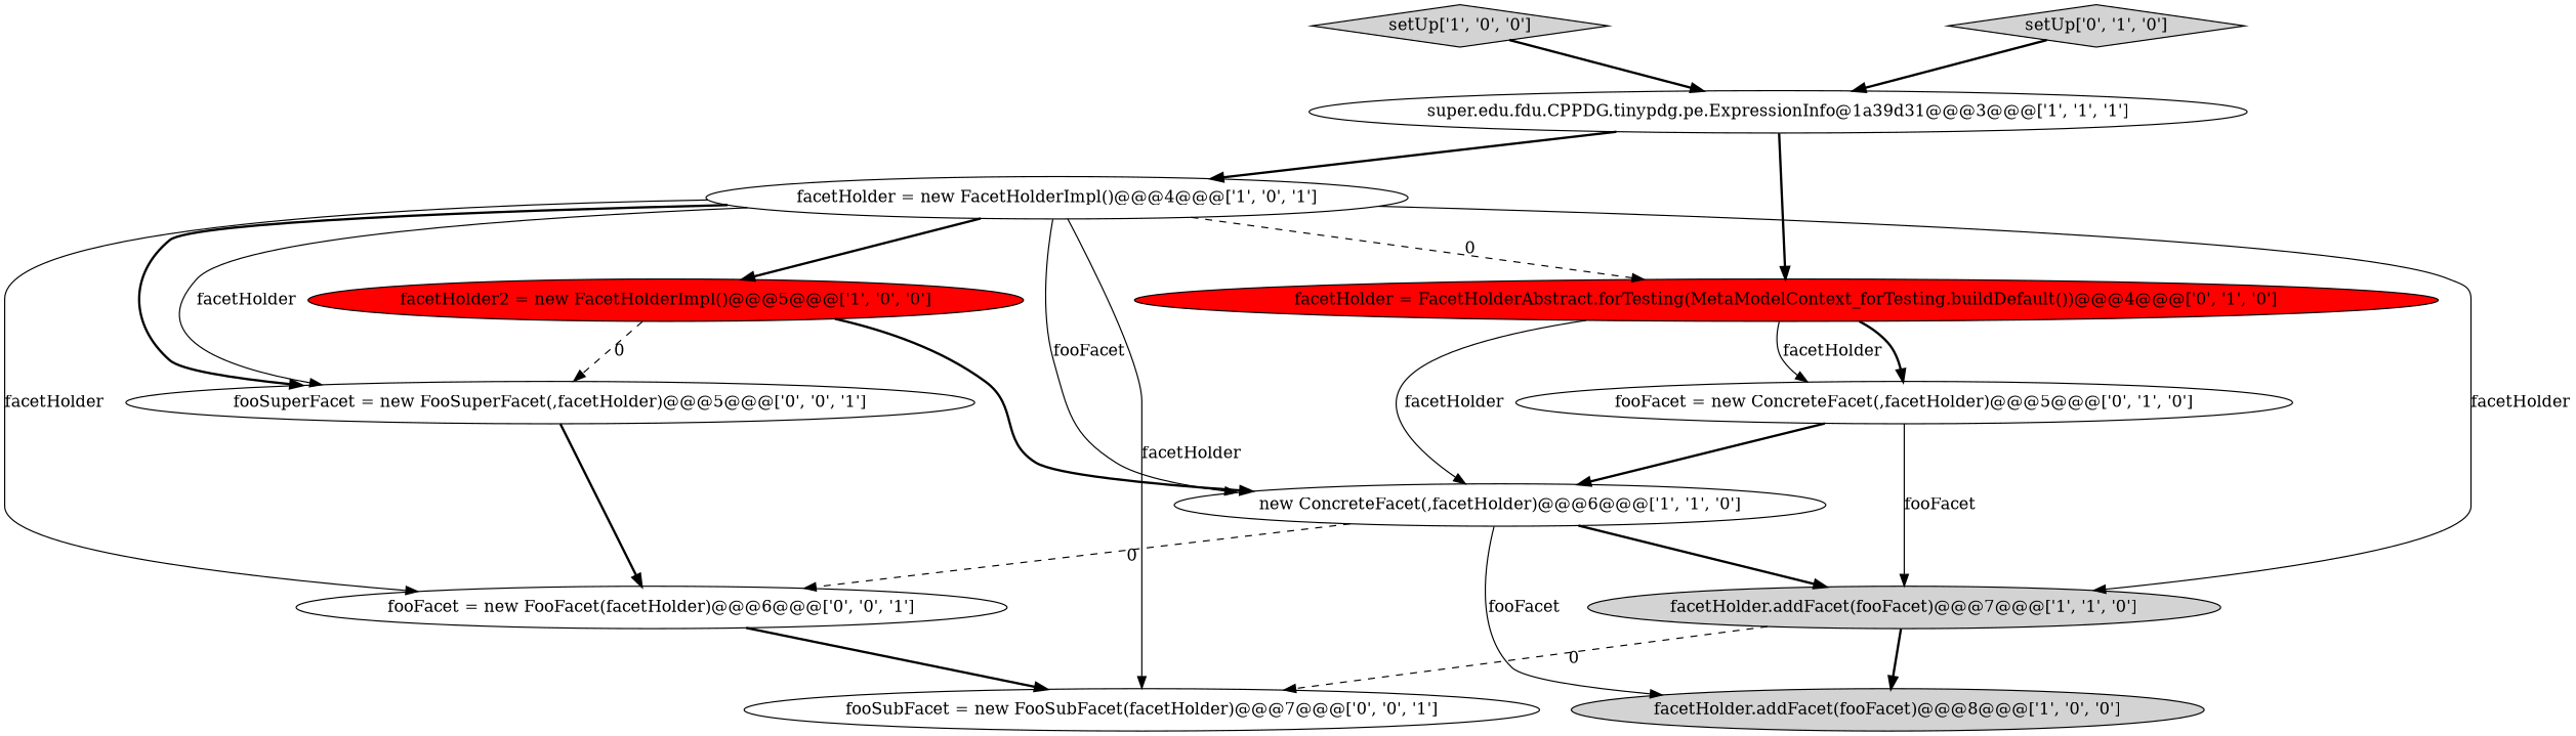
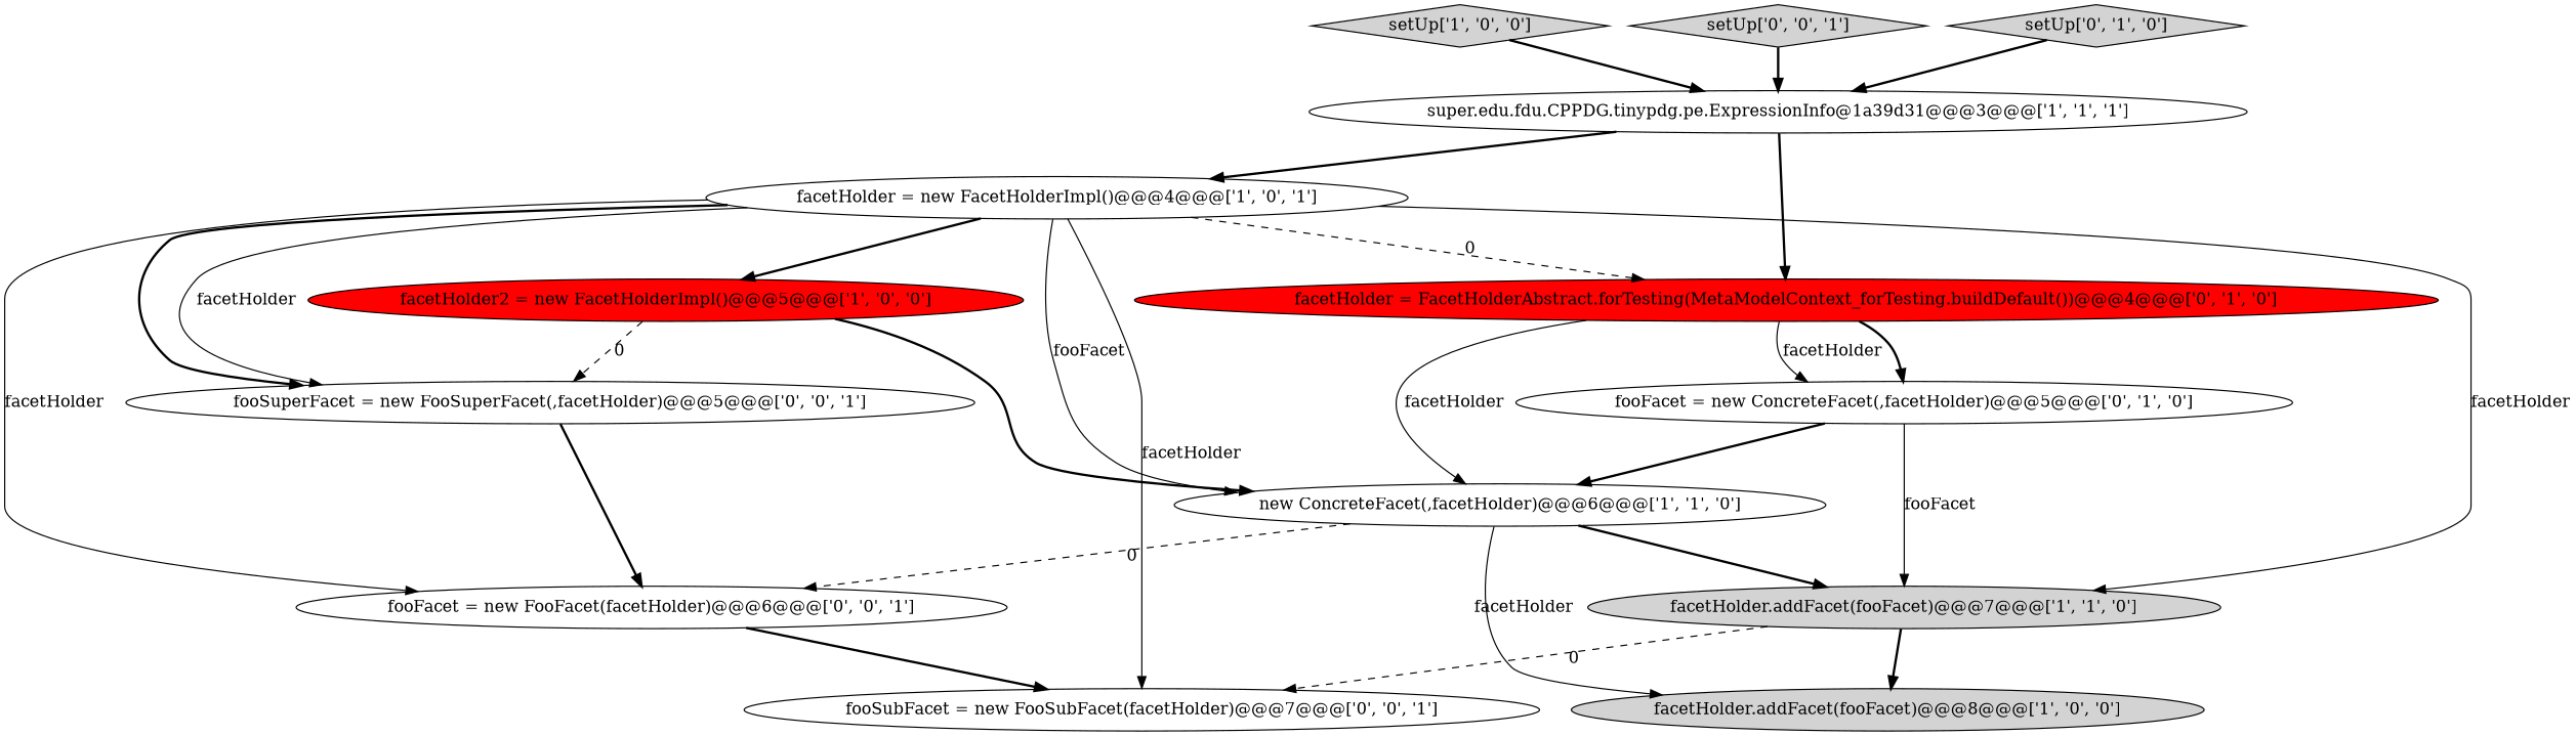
  digraph {
    node [fillcolor=white shape=ellipse style=filled]
    edge [style=bold]
    n1 [label="facetHolder = new FacetHolderImpl()@@@4@@@['1', '0', '1']"]
    n2 [fillcolor=red label="facetHolder2 = new FacetHolderImpl()@@@5@@@['1', '0', '0']"]
    n3 [fillcolor=red label="facetHolder = FacetHolderAbstract.forTesting(MetaModelContext_forTesting.buildDefault())@@@4@@@['0', '1', '0']"]
    n4 [label="fooSuperFacet = new FooSuperFacet(,facetHolder)@@@5@@@['0', '0', '1']"]
    n5 [label="fooFacet = new FooFacet(facetHolder)@@@6@@@['0', '0', '1']"]
    n6 [fillcolor=lightgray label="facetHolder.addFacet(fooFacet)@@@7@@@['1', '1', '0']"]
    n7 [label="fooSubFacet = new FooSubFacet(facetHolder)@@@7@@@['0', '0', '1']"]
    n8 [label="new ConcreteFacet(,facetHolder)@@@6@@@['1', '1', '0']"]
    n9 [label="fooFacet = new ConcreteFacet(,facetHolder)@@@5@@@['0', '1', '0']"]
    n10 [fillcolor=lightgray label="facetHolder.addFacet(fooFacet)@@@8@@@['1', '0', '0']"]
    n11 [fillcolor=lightgray label="setUp['1', '0', '0']" shape=diamond]
    n12 [label="super.edu.fdu.CPPDG.tinypdg.pe.ExpressionInfo@1a39d31@@@3@@@['1', '1', '1']"]
+   n13 [fillcolor=lightgray label="setUp['0', '0', '1']" shape=diamond]
    n14 [fillcolor=lightgray label="setUp['0', '1', '0']" shape=diamond]
    n1 -> n2
    n1 -> n3 [label=0 style=dashed]
    n1 -> n4
    n1 -> n4 [label=facetHolder style=solid]
    n1 -> n5 [label=facetHolder style=solid]
    n1 -> n6 [label=facetHolder style=solid]
    n1 -> n7 [label=facetHolder style=solid]
    n1 -> n8 [label=fooFacet style=solid]
    n2 -> n4 [label=0 style=dashed]
    n2 -> n8
    n3 -> n8 [label=facetHolder style=solid]
    n3 -> n9
    n3 -> n9 [label=facetHolder style=solid]
    n4 -> n5
    n5 -> n7
    n6 -> n7 [label=0 style=dashed]
    n6 -> n10
    n8 -> n5 [label=0 style=dashed]
    n8 -> n6
-   n8 -> n10 [label=fooFacet style=solid]
+   n8 -> n10 [label=facetHolder style=solid]
    n9 -> n6 [label=fooFacet style=solid]
    n9 -> n8
    n11 -> n12
    n12 -> n1
    n12 -> n3
+   n13 -> n12
    n14 -> n12
  }
